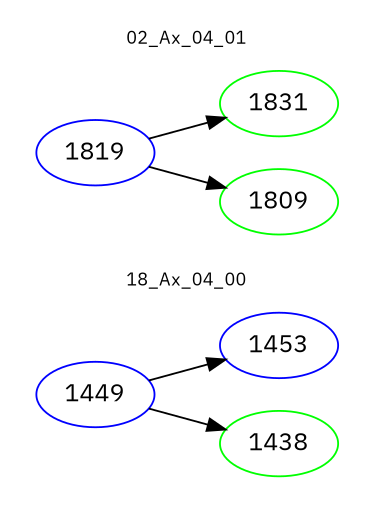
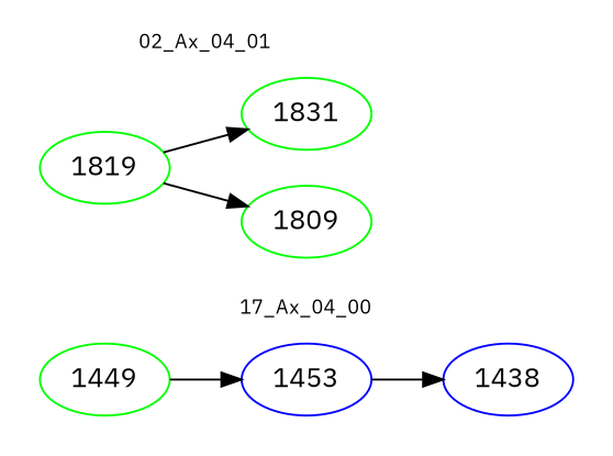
  digraph {
    fontname="IBM Plex Sans"
    rankdir=LR
    node [color=blue fontname="IBM Plex Sans"]
    edge [color=black fontname="IBM Plex Sans"]
-   n1 [label=1449]
-   n2 [color=green label=1438]
+   n1 [color=green label=1449]
+   n2 [label=1438]
    n3 [label=1453]
-   n4 [label=1819]
+   n4 [color=green label=1819]
    n5 [color=green label=1809]
    n6 [color=green label=1831]
    subgraph cluster_1 {
      color=white
      fontsize=10
-     label="18_Ax_04_00"
+     label="17_Ax_04_00"
      n1
      n2
      n3
    }
    subgraph cluster_2 {
      color=white
      fontsize=10
      label="02_Ax_04_01"
      n4
      n5
      n6
    }
-   n1 -> n2
+   n3 -> n2
    n1 -> n3
    n4 -> n5
    n4 -> n6
  }
